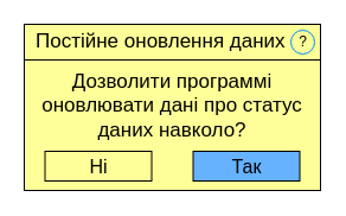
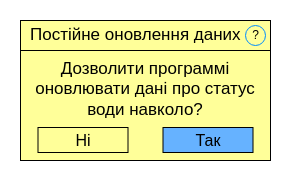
  <mxCell id="0" />
  <mxCell id="1" parent="0" />
- <mxCell id="2" value="&lt;font color=&quot;#000000&quot;&gt;Дозволити программі оновлювати дані про статус даних навколо?&lt;/font&gt;" style="strokeWidth=1;shadow=0;dashed=0;align=center;html=1;shape=mxgraph.mockup.containers.rrect;rSize=0;strokeColor=#000000;fontColor=#666666;fontSize=17;verticalAlign=top;whiteSpace=wrap;fillColor=#FFFF99;spacingTop=32;" vertex="1" parent="1"><mxGeometry x="20" y="20" width="250" height="140" as="geometry" /></mxCell>
+ <mxCell id="2" value="&lt;font color=&quot;#000000&quot;&gt;Дозволити программі оновлювати дані про статус води навколо?&lt;/font&gt;" style="strokeWidth=1;shadow=0;dashed=0;align=center;html=1;shape=mxgraph.mockup.containers.rrect;rSize=0;strokeColor=#000000;fontColor=#666666;fontSize=17;verticalAlign=top;whiteSpace=wrap;fillColor=#FFFF99;spacingTop=32;" vertex="1" parent="1"><mxGeometry x="20" y="20" width="250" height="140" as="geometry" /></mxCell>
  <mxCell id="3" value="&lt;font color=&quot;#000000&quot;&gt;Постійне оновлення даних&lt;/font&gt;" style="strokeWidth=1;shadow=0;dashed=0;align=center;html=1;shape=mxgraph.mockup.containers.rrect;rSize=0;fontSize=17;fontColor=#666666;strokeColor=#000000;align=left;spacingLeft=8;fillColor=none;resizeWidth=1;whiteSpace=wrap;" vertex="1" parent="2"><mxGeometry width="250" height="30" relative="1" as="geometry" /></mxCell>
  <mxCell id="4" value="?" style="shape=ellipse;strokeColor=#008cff;resizable=0;fillColor=none;html=1;" vertex="1" parent="3"><mxGeometry x="1" y="0.5" width="20" height="20" relative="1" as="geometry"><mxPoint x="-25" y="-10" as="offset" /></mxGeometry></mxCell>
  <mxCell id="5" value="&lt;font color=&quot;#000000&quot;&gt;Ні&lt;/font&gt;" style="strokeWidth=1;shadow=0;dashed=0;align=center;html=1;shape=mxgraph.mockup.containers.rrect;rSize=0;fontSize=16;fontColor=#666666;strokeColor=#000000;whiteSpace=wrap;fillColor=none;" vertex="1" parent="2"><mxGeometry x="0.25" y="1" width="90" height="25" relative="1" as="geometry"><mxPoint x="-45" y="-33" as="offset" /></mxGeometry></mxCell>
  <mxCell id="6" value="&lt;font color=&quot;#000000&quot;&gt;Так&lt;/font&gt;" style="strokeWidth=1;shadow=0;dashed=0;align=center;html=1;shape=mxgraph.mockup.containers.rrect;rSize=0;fontSize=16;fontColor=#666666;strokeColor=#000000;whiteSpace=wrap;fillColor=#66B2FF;" vertex="1" parent="2"><mxGeometry x="0.75" y="1" width="90" height="25" relative="1" as="geometry"><mxPoint x="-45" y="-33" as="offset" /></mxGeometry></mxCell>
